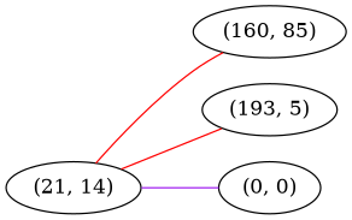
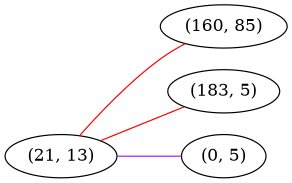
  graph {
    rankdir=LR
    edge [color=red weight=1]
    n1 [label="(160, 85)"]
-   "(21, 14)"
-   "(183, 5)" [label="(193, 5)"]
-   "(0, 0)"
+   "(21, 14)" [label="(21, 13)"]
+   "(183, 5)"
+   "(0, 0)" [label="(0, 5)"]
    "(21, 14)" -- n1
    "(21, 14)" -- "(183, 5)"
    "(21, 14)" -- "(0, 0)" [color=purple weight=4]
  }
